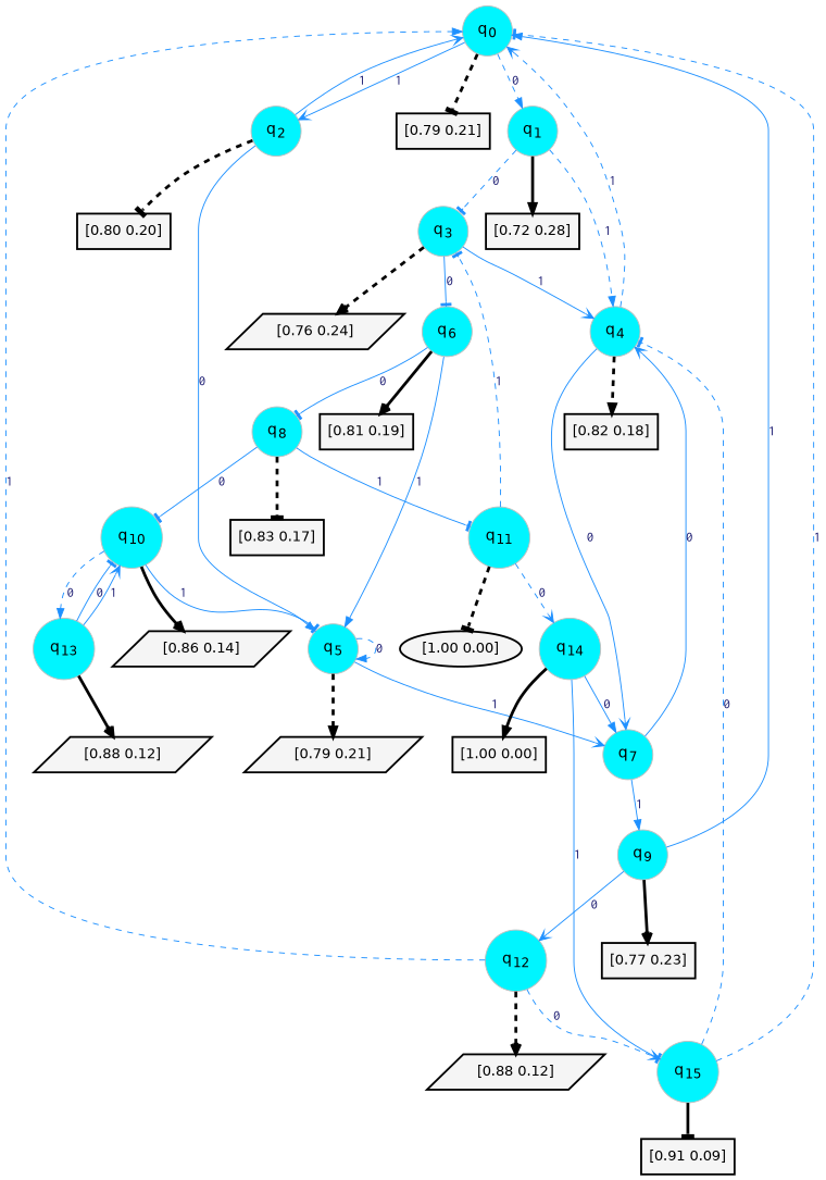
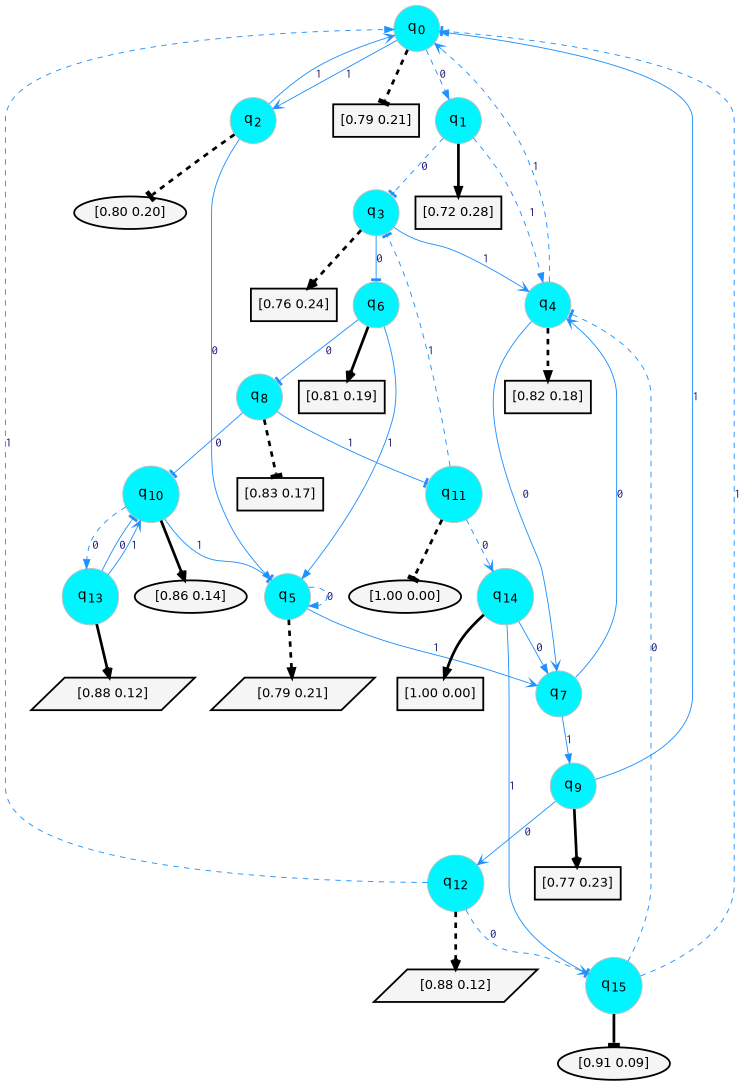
  digraph {
    rankdir=TD
    node [color=gray fillcolor=turquoise1 fontcolor=black fontname=Helvetica fontsize=16 fontweight=bold shape=circle style=filled]
    edge [arrowhead=vee arrowsize=1 color=dodgerblue1 fontcolor=midnightblue fontname=courier fontweight=bold penwidth=1 style=bold weight=20]
    n1 [label=<q<SUB>0</SUB>>]
    n2 [label=<q<SUB>1</SUB>>]
    n3 [label=<q<SUB>2</SUB>>]
    n4 [color=black fillcolor=whitesmoke fontsize=14 label="[0.79 0.21]" penwidth=2 shape=box]
    n5 [label=<q<SUB>3</SUB>>]
    n6 [label=<q<SUB>4</SUB>>]
    n7 [color=black fillcolor=whitesmoke fontsize=14 label="[0.72 0.28]" penwidth=2 shape=box]
    n8 [label=<q<SUB>5</SUB>>]
-   n9 [color=black fillcolor=whitesmoke fontsize=14 label="[0.80 0.20]" penwidth=2 shape=box]
+   n9 [color=black fillcolor=whitesmoke fontsize=14 label="[0.80 0.20]" penwidth=2 shape=ellipse]
    n10 [label=<q<SUB>6</SUB>>]
-   n11 [color=black fillcolor=whitesmoke fontsize=14 label="[0.76 0.24]" penwidth=2 shape=parallelogram]
+   n11 [color=black fillcolor=whitesmoke fontsize=14 label="[0.76 0.24]" penwidth=2 shape=box]
    n12 [label=<q<SUB>7</SUB>>]
    n13 [color=black fillcolor=whitesmoke fontsize=14 label="[0.82 0.18]" penwidth=2 shape=box]
    n14 [color=black fillcolor=whitesmoke fontsize=14 label="[0.79 0.21]" penwidth=2 shape=parallelogram]
    n15 [label=<q<SUB>8</SUB>>]
    n16 [color=black fillcolor=whitesmoke fontsize=14 label="[0.81 0.19]" penwidth=2 shape=box]
    n17 [label=<q<SUB>9</SUB>>]
    n18 [label=<q<SUB>10</SUB>>]
    n19 [label=<q<SUB>11</SUB>>]
    n20 [color=black fillcolor=whitesmoke fontsize=14 label="[0.83 0.17]" penwidth=2 shape=box]
    n21 [label=<q<SUB>12</SUB>>]
    n22 [color=black fillcolor=whitesmoke fontsize=14 label="[0.77 0.23]" penwidth=2 shape=box]
    n23 [label=<q<SUB>13</SUB>>]
-   n24 [color=black fillcolor=whitesmoke fontsize=14 label="[0.86 0.14]" penwidth=2 shape=parallelogram]
+   n24 [color=black fillcolor=whitesmoke fontsize=14 label="[0.86 0.14]" penwidth=2 shape=ellipse]
    n25 [label=<q<SUB>14</SUB>>]
    n26 [color=black fillcolor=whitesmoke fontsize=14 label="[1.00 0.00]" penwidth=2 shape=ellipse]
    n27 [label=<q<SUB>15</SUB>>]
    n28 [color=black fillcolor=whitesmoke fontsize=14 label="[0.88 0.12]" penwidth=2 shape=parallelogram]
    n29 [color=black fillcolor=whitesmoke fontsize=14 label="[0.88 0.12]" penwidth=2 shape=parallelogram]
    n30 [color=black fillcolor=whitesmoke fontsize=14 label="[1.00 0.00]" penwidth=2 shape=box]
-   n31 [color=black fillcolor=whitesmoke fontsize=14 label="[0.91 0.09]" penwidth=2 shape=box]
+   n31 [color=black fillcolor=whitesmoke fontsize=14 label="[0.91 0.09]" penwidth=2 shape=ellipse]
    n1 -> n2 [arrowhead=normal label=0 style=dashed]
    n1 -> n3 [label=1]
    n1 -> n4 [arrowhead=tee color=black penwidth=3 style=dashed]
    n2 -> n5 [arrowhead=tee label=0 style=dashed]
    n2 -> n6 [arrowhead=normal label=1 style=dashed]
    n2 -> n7 [arrowhead=normal color=black penwidth=3]
    n3 -> n1 [label=1]
    n3 -> n8 [arrowhead=normal label=0]
    n3 -> n9 [arrowhead=tee color=black penwidth=3 style=dashed]
    n5 -> n6 [label=1]
    n5 -> n10 [arrowhead=tee label=0]
    n5 -> n11 [color=black penwidth=3 style=dashed]
    n6 -> n1 [label=1 style=dashed]
    n6 -> n12 [label=0]
    n6 -> n13 [arrowhead=normal color=black penwidth=3 style=dashed]
    n8 -> n8 [arrowhead=normal label=0 style=dashed]
    n8 -> n12 [label=1]
    n8 -> n14 [arrowhead=normal color=black penwidth=3 style=dashed]
    n10 -> n8 [arrowhead=normal label=1]
    n10 -> n15 [arrowhead=tee label=0]
    n10 -> n16 [color=black penwidth=3]
    n12 -> n6 [label=0]
    n12 -> n17 [arrowhead=normal label=1]
    n15 -> n18 [arrowhead=tee label=0]
    n15 -> n19 [arrowhead=tee label=1]
    n15 -> n20 [arrowhead=tee color=black penwidth=3 style=dashed]
    n17 -> n1 [arrowhead=normal label=1]
    n17 -> n21 [label=0]
    n17 -> n22 [color=black penwidth=3]
    n18 -> n8 [arrowhead=tee label=1]
    n18 -> n23 [arrowhead=normal label=0 style=dashed]
    n18 -> n24 [color=black penwidth=3]
    n19 -> n5 [arrowhead=tee label=1 style=dashed]
    n19 -> n25 [label=0 style=dashed]
    n19 -> n26 [arrowhead=tee color=black penwidth=3 style=dashed]
    n21 -> n1 [arrowhead=normal label=1 style=dashed]
    n21 -> n27 [label=0 style=dashed]
    n21 -> n28 [color=black penwidth=3 style=dashed]
    n23 -> n18 [arrowhead=tee label=0]
    n23 -> n18 [label=1]
    n23 -> n29 [color=black penwidth=3]
    n25 -> n12 [arrowhead=normal label=0]
    n25 -> n27 [arrowhead=tee label=1]
    n25 -> n30 [arrowhead=normal color=black penwidth=3]
    n27 -> n1 [arrowhead=tee label=1 style=dashed]
    n27 -> n6 [arrowhead=tee label=0 style=dashed]
    n27 -> n31 [arrowhead=tee color=black penwidth=3]
  }
